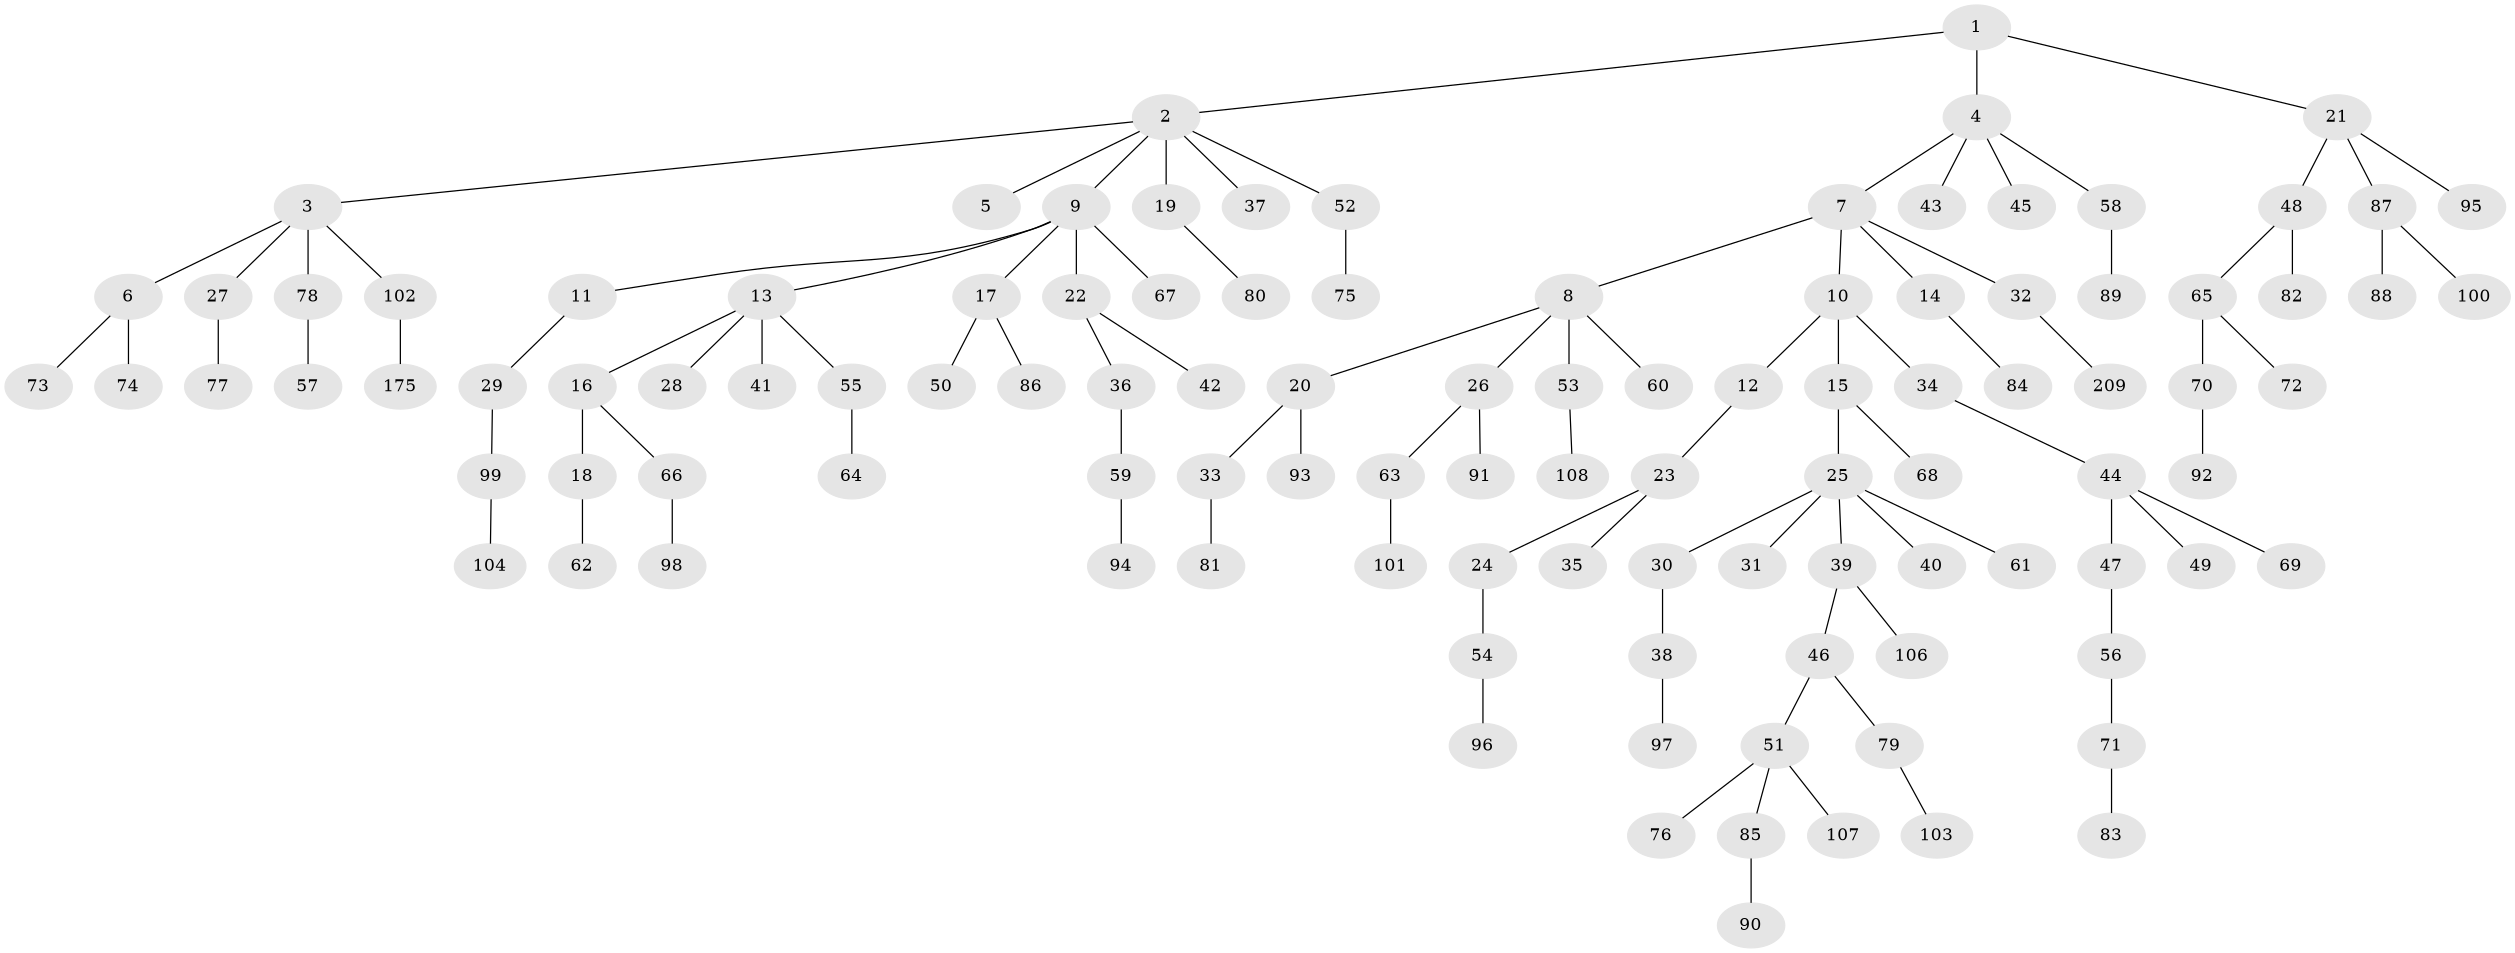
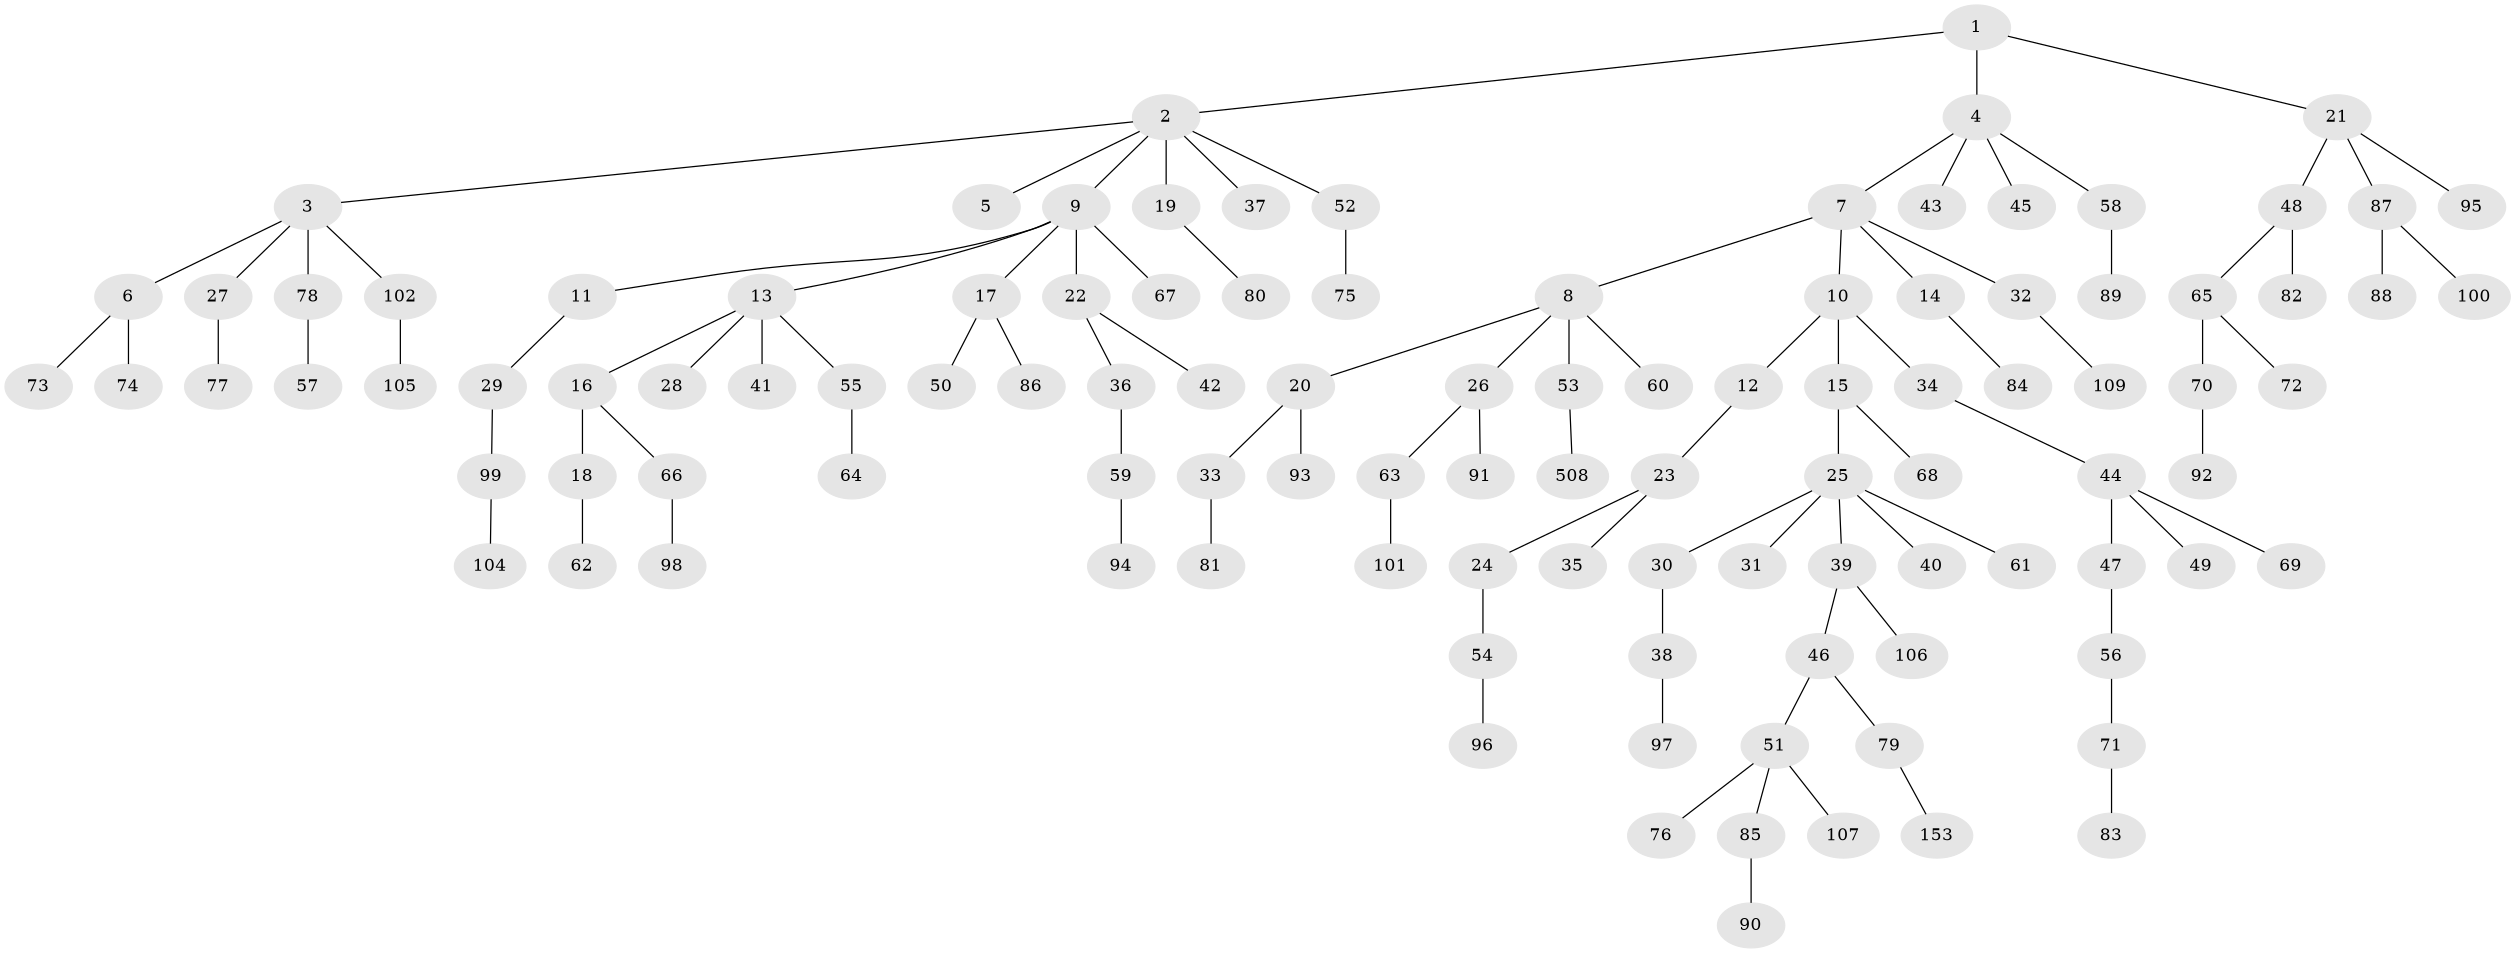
  graph {
    node [color=gray90 style=filled]
    1
    2
    4
    21
    3
    5
    9
    19
    37
    52
    7
    43
    45
    58
    48
    87
    95
    6
    27
    78
    102
    11
    13
    17
    22
    67
    80
    75
    73
    74
    77
    57
-   105 [label=175]
+   105
    8
    10
    14
    32
    89
    20
    26
    53
    60
    12
    15
    34
    84
-   109 [label=209]
+   109
    33
    93
    63
    91
-   108
+   108 [label=508]
    29
    16
    28
    41
    55
    50
    86
    36
    42
    23
    25
    68
    44
    99
    24
    35
    18
    66
    64
    30
    31
    39
    40
    61
    62
    98
    81
    65
    82
    88
    100
    59
    54
    96
    38
    46
    106
    101
    104
    97
    47
    49
    69
    94
    51
    79
    56
    76
    85
    107
-   103
+   103 [label=153]
    71
    70
    72
    90
    83
    92
    1 -- 2
    1 -- 4
    1 -- 21
    2 -- 3
    2 -- 5
    2 -- 9
    2 -- 19
    2 -- 37
    2 -- 52
    4 -- 7
    4 -- 43
    4 -- 45
    4 -- 58
    21 -- 48
    21 -- 87
    21 -- 95
    3 -- 6
    3 -- 27
    3 -- 78
    3 -- 102
    9 -- 11
    9 -- 13
    9 -- 17
    9 -- 22
    9 -- 67
    19 -- 80
    52 -- 75
    7 -- 8
    7 -- 10
    7 -- 14
    7 -- 32
    58 -- 89
    48 -- 65
    48 -- 82
    87 -- 88
    87 -- 100
    6 -- 73
    6 -- 74
    27 -- 77
    78 -- 57
    102 -- 105
    11 -- 29
    13 -- 16
    13 -- 28
    13 -- 41
    13 -- 55
    17 -- 50
    17 -- 86
    22 -- 36
    22 -- 42
    8 -- 20
    8 -- 26
    8 -- 53
    8 -- 60
    10 -- 12
    10 -- 15
    10 -- 34
    14 -- 84
    32 -- 109
    20 -- 33
    20 -- 93
    26 -- 63
    26 -- 91
    53 -- 108
    12 -- 23
    15 -- 25
    15 -- 68
    34 -- 44
    33 -- 81
    63 -- 101
    29 -- 99
    16 -- 18
    16 -- 66
    55 -- 64
    36 -- 59
    23 -- 24
    23 -- 35
    25 -- 30
    25 -- 31
    25 -- 39
    25 -- 40
    25 -- 61
    44 -- 47
    44 -- 49
    44 -- 69
    99 -- 104
    24 -- 54
    18 -- 62
    66 -- 98
    30 -- 38
    39 -- 46
    39 -- 106
    65 -- 70
    65 -- 72
    59 -- 94
    54 -- 96
    38 -- 97
    46 -- 51
    46 -- 79
    47 -- 56
    51 -- 76
    51 -- 85
    51 -- 107
    79 -- 103
    56 -- 71
    85 -- 90
    71 -- 83
    70 -- 92
  }
